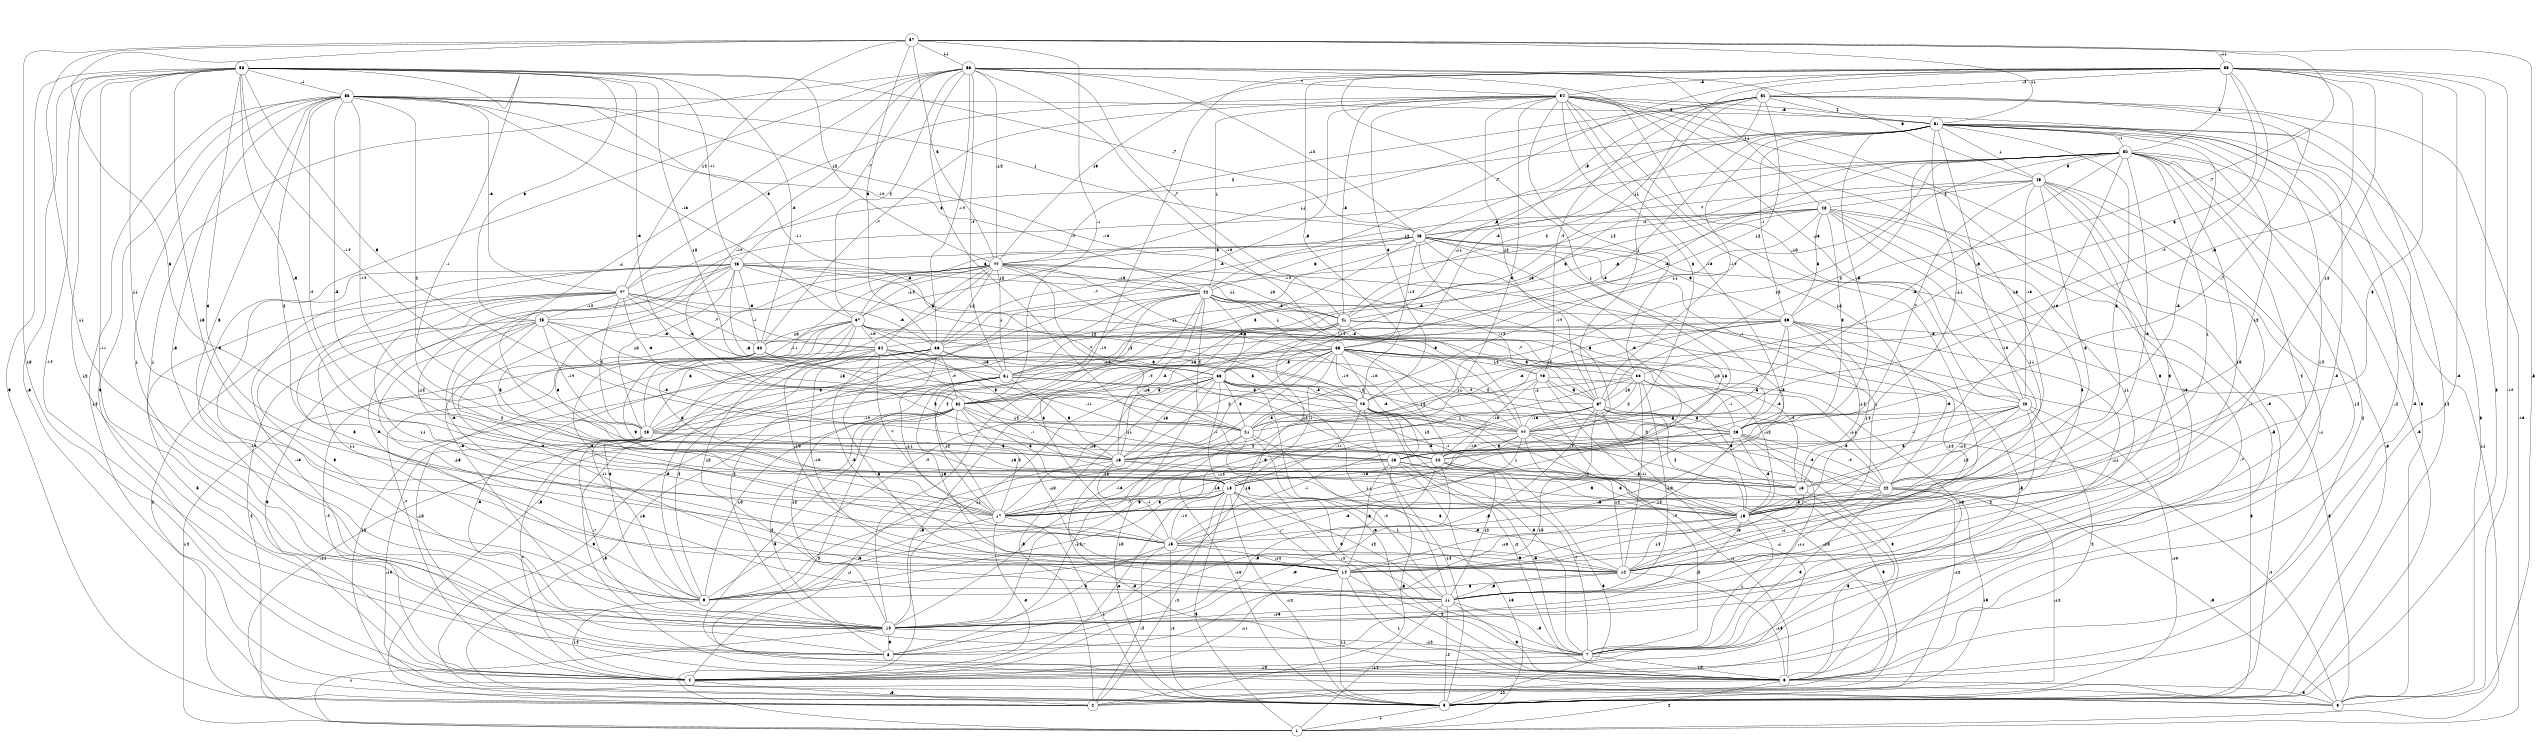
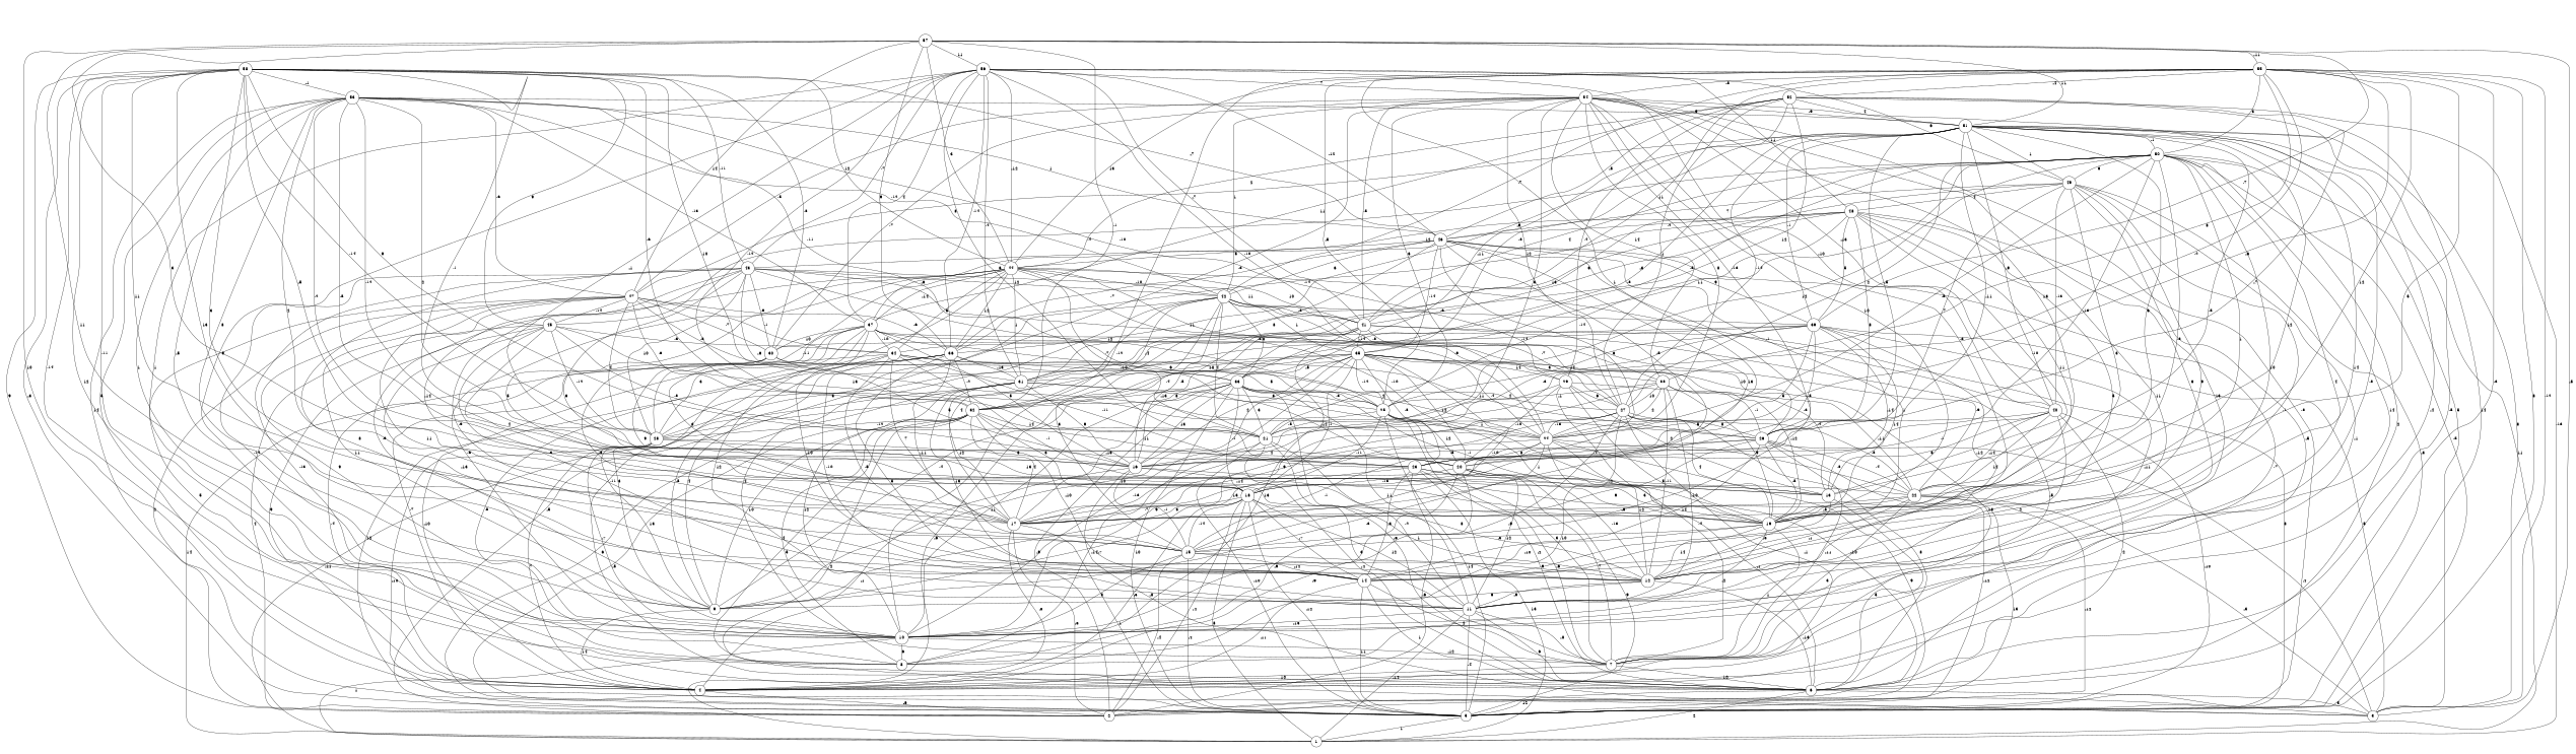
  graph {
    fontname="Helvetica,Arial,sans-serif"
    node [shape=circle]
    58
    2
    5
    6
    8
    10
    12
    15
    16
    17
    18
    21
    26
    28
    30
    32
    43
    44
    45
    46
    53
    1
    3
    7
    9
    11
    14
    4
    13
    23
    19
    22
    24
    41
    25
    38
    42
    36
    31
    37
    40
    34
    39
    20
    35
    47
    51
    29
    33
-   27 [label=67]
+   27
    49
    50
    57
    55
    56
    54
    52
    48
    58 -- 2 [label=9]
    58 -- 5 [label=-3]
    58 -- 6 [label=12]
    58 -- 8 [label=-14]
    58 -- 10 [label=-11]
    58 -- 12 [label=13]
    58 -- 15 [label=3]
    58 -- 16 [label=-1]
    58 -- 17 [label=11]
    58 -- 18 [label=-5]
    58 -- 21 [label=9]
    58 -- 26 [label=10]
    58 -- 28 [label=-14]
    58 -- 30 [label=-8]
    58 -- 32 [label=-6]
    58 -- 43 [label=-11]
    58 -- 44 [label=12]
    58 -- 45 [label=9]
    58 -- 46 [label=-7]
    58 -- 53 [label=-1]
    5 -- 1 [label=1]
    6 -- 5 [label=12]
    6 -- 1 [label=2]
    6 -- 3 [label=3]
    10 -- 8 [label=6]
    10 -- 1 [label=1]
    10 -- 7 [label=-12]
    12 -- 6 [label=-13]
    12 -- 9 [label=6]
    12 -- 11 [label=-9]
    15 -- 2 [label=-4]
    15 -- 5 [label=-4]
    15 -- 10 [label=8]
    15 -- 12 [label=9]
    15 -- 14 [label=-14]
    16 -- 12 [label=8]
    16 -- 15 [label=-1]
    16 -- 3 [label=-8]
    16 -- 4 [label=-1]
    16 -- 13 [label=-2]
    17 -- 5 [label=1]
-   17 -- 9 [label=-3]
+   17 -- 2 [label=-3]
    17 -- 4 [label=-8]
    18 -- 2 [label=-4]
    18 -- 5 [label=-12]
    18 -- 12 [label=1]
    18 -- 15 [label=-14]
    18 -- 17 [label=-7]
    18 -- 1 [label=8]
    18 -- 9 [label=-7]
    18 -- 11 [label=12]
    18 -- 14 [label=-7]
    18 -- 4 [label=-5]
    21 -- 5 [label=-10]
    21 -- 6 [label=-4]
    21 -- 8 [label=-14]
    21 -- 7 [label=3]
    21 -- 11 [label=-2]
    26 -- 5 [label=-12]
    26 -- 15 [label=9]
    26 -- 16 [label=-5]
    26 -- 3 [label=-4]
    26 -- 7 [label=-11]
    26 -- 14 [label=14]
    26 -- 23 [label=-4]
    26 -- 19 [label=-5]
    26 -- 22 [label=-4]
    28 -- 10 [label=-7]
    28 -- 16 [label=6]
    28 -- 3 [label=-10]
    28 -- 9 [label=13]
    28 -- 4 [label=7]
    28 -- 13 [label=13]
    30 -- 15 [label=-3]
    30 -- 16 [label=5]
    30 -- 4 [label=-4]
    30 -- 19 [label=9]
    30 -- 24 [label=2]
    32 -- 5 [label=-5]
    32 -- 6 [label=5]
    32 -- 8 [label=4]
    32 -- 17 [label=4]
    32 -- 18 [label=3]
    32 -- 21 [label=14]
    32 -- 28 [label=-12]
    32 -- 3 [label=2]
    32 -- 9 [label=10]
    32 -- 14 [label=-10]
    32 -- 23 [label=11]
    43 -- 8 [label=-13]
    43 -- 10 [label=-14]
    43 -- 12 [label=-9]
    43 -- 17 [label=-14]
    43 -- 28 [label=10]
    43 -- 30 [label=-9]
    43 -- 11 [label=8]
    43 -- 19 [label=6]
    43 -- 24 [label=-6]
    43 -- 41 [label=11]
    43 -- 25 [label=12]
    43 -- 38 [label=11]
    43 -- 42 [label=12]
    44 -- 6 [label=-11]
    44 -- 10 [label=-6]
    44 -- 17 [label=5]
    44 -- 21 [label=-7]
    44 -- 28 [label=-11]
    44 -- 9 [label=-9]
    44 -- 13 [label=-10]
    44 -- 24 [label=-9]
    44 -- 41 [label=10]
    44 -- 42 [label=-10]
    44 -- 36 [label=12]
    44 -- 31 [label=1]
    44 -- 37 [label=-14]
    44 -- 40 [label=-1]
    44 -- 34 [label=5]
    45 -- 2 [label=4]
    45 -- 28 [label=-12]
    45 -- 11 [label=-13]
    45 -- 14 [label=-3]
    45 -- 4 [label=9]
    45 -- 23 [label=-8]
    45 -- 19 [label=4]
    45 -- 24 [label=13]
    45 -- 34 [label=-6]
    46 -- 6 [label=-7]
    46 -- 15 [label=-5]
    46 -- 17 [label=13]
    46 -- 32 [label=8]
    46 -- 44 [label=5]
    46 -- 14 [label=1]
    46 -- 23 [label=-5]
    46 -- 42 [label=6]
    46 -- 36 [label=-7]
    46 -- 37 [label=-6]
    46 -- 39 [label=9]
    46 -- 20 [label=6]
    46 -- 35 [label=-14]
    53 -- 5 [label=14]
    53 -- 10 [label=1]
    53 -- 15 [label=8]
    53 -- 16 [label=-12]
    53 -- 17 [label=2]
    53 -- 18 [label=-2]
    53 -- 46 [label=1]
    53 -- 9 [label=-5]
    53 -- 4 [label=5]
    53 -- 13 [label=-5]
    53 -- 42 [label=-12]
    53 -- 37 [label=-13]
    53 -- 20 [label=2]
    53 -- 47 [label=-6]
    53 -- 51 [label=9]
    53 -- 29 [label=-10]
    53 -- 33 [label=-11]
    7 -- 6 [label=10]
    7 -- 4 [label=10]
    9 -- 4 [label=14]
    11 -- 5 [label=-4]
    11 -- 6 [label=6]
    11 -- 10 [label=-13]
    11 -- 1 [label=-14]
    11 -- 7 [label=-8]
    14 -- 5 [label=11]
    14 -- 6 [label=1]
    14 -- 7 [label=2]
    14 -- 4 [label=-11]
    4 -- 2 [label=-6]
    13 -- 6 [label=5]
    13 -- 12 [label=-3]
    23 -- 2 [label=-6]
    23 -- 17 [label=13]
    23 -- 1 [label=13]
    23 -- 7 [label=-6]
    23 -- 14 [label=-3]
    23 -- 19 [label=3]
    23 -- 22 [label=5]
    19 -- 10 [label=-2]
    19 -- 12 [label=14]
    19 -- 15 [label=-3]
    19 -- 7 [label=1]
    19 -- 14 [label=-10]
    22 -- 2 [label=13]
    22 -- 5 [label=-12]
    22 -- 12 [label=-1]
    22 -- 17 [label=-6]
    22 -- 3 [label=-3]
    22 -- 7 [label=3]
    22 -- 19 [label=-5]
    24 -- 2 [label=9]
    24 -- 6 [label=-1]
    24 -- 12 [label=12]
    24 -- 15 [label=-1]
    24 -- 17 [label=-14]
    24 -- 9 [label=-3]
    24 -- 22 [label=-8]
    24 -- 20 [label=8]
    41 -- 5 [label=8]
    41 -- 8 [label=13]
    41 -- 16 [label=-13]
    41 -- 1 [label=-6]
    41 -- 7 [label=-5]
    41 -- 9 [label=-4]
    41 -- 22 [label=-9]
    41 -- 35 [label=-14]
    25 -- 5 [label=14]
    25 -- 6 [label=-2]
    25 -- 18 [label=-11]
    25 -- 21 [label=-5]
    25 -- 7 [label=3]
    25 -- 19 [label=1]
    25 -- 24 [label=1]
    25 -- 20 [label=12]
    38 -- 10 [label=9]
    38 -- 12 [label=-11]
    38 -- 26 [label=-1]
    38 -- 11 [label=-10]
    38 -- 19 [label=9]
    38 -- 24 [label=2]
    38 -- 25 [label=-1]
    38 -- 27 [label=10]
    42 -- 2 [label=-5]
    42 -- 15 [label=3]
    42 -- 16 [label=-5]
    42 -- 17 [label=4]
    42 -- 21 [label=4]
    42 -- 32 [label=-4]
    42 -- 7 [label=4]
    42 -- 41 [label=-8]
    42 -- 38 [label=-8]
    42 -- 39 [label=-6]
    42 -- 35 [label=1]
    42 -- 33 [label=8]
    42 -- 27 [label=-7]
    36 -- 5 [label=12]
    36 -- 8 [label=-5]
    36 -- 15 [label=-11]
    36 -- 32 [label=-2]
    36 -- 9 [label=4]
    36 -- 11 [label=5]
    36 -- 4 [label=-10]
    36 -- 25 [label=5]
    36 -- 31 [label=-13]
    31 -- 5 [label=6]
    31 -- 10 [label=12]
    31 -- 16 [label=9]
    31 -- 17 [label=12]
    31 -- 1 [label=-11]
    31 -- 14 [label=13]
    31 -- 25 [label=3]
    31 -- 20 [label=-12]
    37 -- 10 [label=3]
    37 -- 12 [label=-10]
    37 -- 16 [label=5]
    37 -- 17 [label=3]
    37 -- 26 [label=10]
    37 -- 28 [label=3]
    37 -- 30 [label=10]
    37 -- 11 [label=12]
    37 -- 4 [label=-7]
    37 -- 25 [label=6]
    37 -- 34 [label=-10]
    37 -- 27 [label=3]
    40 -- 5 [label=-10]
    40 -- 6 [label=2]
    40 -- 11 [label=2]
    40 -- 13 [label=5]
    40 -- 19 [label=14]
    40 -- 22 [label=-14]
    40 -- 24 [label=5]
    40 -- 20 [label=-1]
    34 -- 12 [label=-5]
    34 -- 17 [label=7]
    34 -- 26 [label=11]
    34 -- 1 [label=14]
    34 -- 9 [label=-5]
    34 -- 14 [label=-10]
    34 -- 23 [label=-11]
    34 -- 19 [label=-1]
    34 -- 33 [label=-10]
    39 -- 12 [label=-12]
    39 -- 18 [label=-3]
    39 -- 21 [label=-3]
    39 -- 30 [label=-5]
    39 -- 3 [label=5]
    39 -- 11 [label=-11]
    39 -- 13 [label=-14]
    39 -- 19 [label=14]
    39 -- 25 [label=14]
    39 -- 34 [label=-14]
    39 -- 20 [label=5]
    20 -- 5 [label=9]
    20 -- 8 [label=-9]
+   20 -- 12 [label=-13]
    20 -- 18 [label=-13]
    20 -- 7 [label=7]
    20 -- 11 [label=12]
    20 -- 4 [label=-9]
    35 -- 10 [label=-13]
    35 -- 15 [label=-10]
    35 -- 16 [label=2]
    35 -- 18 [label=-1]
    35 -- 28 [label=3]
    35 -- 32 [label=-4]
    35 -- 7 [label=13]
    35 -- 9 [label=10]
    35 -- 13 [label=-2]
    35 -- 23 [label=-8]
    35 -- 19 [label=-12]
    35 -- 24 [label=-4]
    35 -- 25 [label=-12]
    35 -- 31 [label=10]
    35 -- 20 [label=12]
    35 -- 29 [label=14]
    35 -- 33 [label=-5]
    47 -- 2 [label=2]
    47 -- 10 [label=9]
    47 -- 28 [label=4]
    47 -- 30 [label=-7]
    47 -- 32 [label=-6]
    47 -- 45 [label=-14]
    47 -- 9 [label=11]
    47 -- 14 [label=11]
    47 -- 4 [label=5]
    47 -- 36 [label=-6]
    47 -- 31 [label=-3]
    47 -- 34 [label=-1]
    51 -- 6 [label=-5]
    51 -- 10 [label=-8]
    51 -- 16 [label=-11]
    51 -- 26 [label=-5]
    51 -- 28 [label=-8]
    51 -- 3 [label=8]
    51 -- 11 [label=14]
    51 -- 4 [label=-4]
    51 -- 13 [label=-5]
    51 -- 19 [label=12]
    51 -- 22 [label=6]
    51 -- 40 [label=-9]
    51 -- 39 [label=-1]
    51 -- 35 [label=-8]
    51 -- 47 [label=8]
    51 -- 33 [label=-11]
    51 -- 27 [label=-14]
    51 -- 49 [label=1]
    51 -- 50 [label=-1]
    29 -- 2 [label=-10]
    29 -- 17 [label=4]
    29 -- 7 [label=-4]
    29 -- 13 [label=2]
    29 -- 22 [label=-11]
    29 -- 20 [label=-10]
    29 -- 27 [label=6]
    33 -- 2 [label=-9]
    33 -- 5 [label=10]
    33 -- 6 [label=-6]
    33 -- 10 [label=11]
    33 -- 16 [label=13]
    33 -- 17 [label=-13]
    33 -- 18 [label=-1]
    33 -- 21 [label=3]
    33 -- 32 [label=8]
    33 -- 11 [label=11]
    33 -- 19 [label=-1]
    33 -- 25 [label=-3]
    33 -- 27 [label=4]
    27 -- 6 [label=8]
    27 -- 8 [label=10]
    27 -- 10 [label=-9]
    27 -- 17 [label=9]
    27 -- 26 [label=8]
    27 -- 9 [label=3]
    27 -- 4 [label=-1]
    27 -- 19 [label=4]
    27 -- 22 [label=-8]
    27 -- 24 [label=-13]
    49 -- 5 [label=-3]
    49 -- 10 [label=-1]
    49 -- 12 [label=6]
    49 -- 17 [label=3]
    49 -- 26 [label=7]
    49 -- 46 [label=7]
    49 -- 14 [label=9]
    49 -- 4 [label=-1]
    49 -- 31 [label=13]
    49 -- 40 [label=-13]
    49 -- 48 [label=4]
    50 -- 5 [label=-5]
    50 -- 6 [label=2]
    50 -- 8 [label=14]
    50 -- 17 [label=-8]
    50 -- 21 [label=12]
    50 -- 32 [label=11]
    50 -- 45 [label=-4]
    50 -- 1 [label=11]
    50 -- 11 [label=4]
    50 -- 14 [label=10]
    50 -- 23 [label=-13]
    50 -- 19 [label=1]
    50 -- 24 [label=-5]
    50 -- 41 [label=4]
    50 -- 31 [label=6]
    50 -- 33 [label=-5]
    50 -- 27 [label=2]
    50 -- 49 [label=6]
    57 -- 18 [label=3]
    57 -- 32 [label=-1]
    57 -- 44 [label=3]
    57 -- 3 [label=-5]
    57 -- 9 [label=11]
    57 -- 4 [label=10]
    57 -- 36 [label=9]
    57 -- 39 [label=-7]
    57 -- 47 [label=14]
    57 -- 51 [label=11]
    57 -- 55 [label=-11]
    57 -- 56 [label=11]
    55 -- 5 [label=8]
    55 -- 6 [label=-3]
    55 -- 10 [label=-12]
    55 -- 18 [label=1]
    55 -- 21 [label=-2]
    55 -- 44 [label=13]
    55 -- 3 [label=-12]
    55 -- 19 [label=5]
    55 -- 22 [label=12]
    55 -- 24 [label=-6]
    55 -- 41 [label=11]
    55 -- 25 [label=-5]
    55 -- 38 [label=8]
    55 -- 42 [label=-7]
    55 -- 50 [label=3]
    55 -- 54 [label=-8]
    55 -- 52 [label=-4]
    56 -- 8 [label=1]
    56 -- 10 [label=9]
    56 -- 21 [label=-12]
    56 -- 43 [label=-7]
    56 -- 44 [label=-12]
    56 -- 46 [label=-12]
    56 -- 23 [label=6]
    56 -- 24 [label=-10]
    56 -- 41 [label=-7]
    56 -- 36 [label=-14]
    56 -- 31 [label=-4]
    56 -- 37 [label=4]
    56 -- 40 [label=-13]
    56 -- 20 [label=-1]
    56 -- 49 [label=6]
    56 -- 54 [label=7]
    56 -- 48 [label=11]
    54 -- 5 [label=-8]
    54 -- 12 [label=-3]
    54 -- 16 [label=3]
    54 -- 26 [label=-13]
    54 -- 28 [label=-3]
    54 -- 30 [label=-7]
    54 -- 3 [label=5]
    54 -- 4 [label=13]
    54 -- 19 [label=10]
    54 -- 22 [label=13]
    54 -- 24 [label=8]
    54 -- 41 [label=-5]
    54 -- 25 [label=6]
    54 -- 38 [label=14]
    54 -- 42 [label=1]
    54 -- 40 [label=-10]
    54 -- 47 [label=-5]
    54 -- 51 [label=-9]
    54 -- 27 [label=12]
    52 -- 5 [label=14]
    52 -- 16 [label=-7]
    52 -- 44 [label=2]
    52 -- 46 [label=-5]
    52 -- 1 [label=-13]
    52 -- 36 [label=-9]
    52 -- 31 [label=12]
    52 -- 37 [label=11]
    52 -- 51 [label=4]
    52 -- 29 [label=-4]
    52 -- 27 [label=1]
    48 -- 12 [label=11]
    48 -- 21 [label=-14]
    48 -- 26 [label=8]
    48 -- 43 [label=12]
    48 -- 46 [label=-2]
    48 -- 7 [label=-5]
    48 -- 14 [label=5]
    48 -- 13 [label=-10]
    48 -- 19 [label=11]
    48 -- 41 [label=-3]
    48 -- 36 [label=-14]
    48 -- 39 [label=5]
  }
